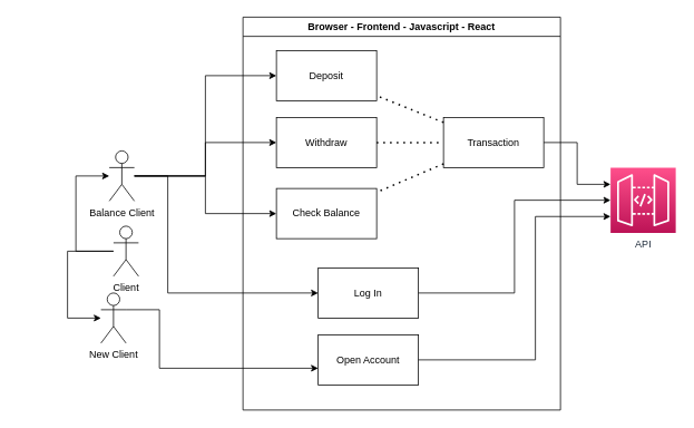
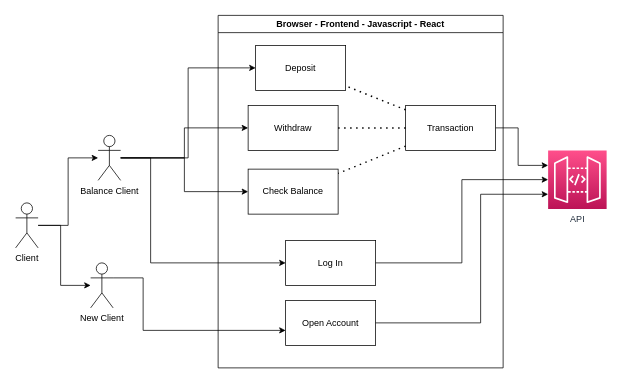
  <mxCell id="0" />
  <mxCell id="1" parent="0" />
  <mxCell id="2" style="edgeStyle=orthogonalEdgeStyle;rounded=0;orthogonalLoop=1;jettySize=auto;html=1;" edge="1" parent="1" source="4"><mxGeometry relative="1" as="geometry"><mxPoint x="130" y="210" as="targetPoint" /><Array as="points"><mxPoint x="90" y="300" /><mxPoint x="90" y="210" /></Array></mxGeometry></mxCell>
  <mxCell id="3" style="edgeStyle=orthogonalEdgeStyle;rounded=0;orthogonalLoop=1;jettySize=auto;html=1;" edge="1" parent="1" source="4" target="11"><mxGeometry relative="1" as="geometry"><Array as="points"><mxPoint x="80" y="300" /><mxPoint x="80" y="380" /></Array></mxGeometry></mxCell>
- <mxCell id="4" value="Client" style="shape=umlActor;verticalLabelPosition=bottom;verticalAlign=top;html=1;outlineConnect=0;" vertex="1" parent="1"><mxGeometry x="135" y="270" width="30" height="60" as="geometry" /></mxCell>
+ <mxCell id="4" value="Client" style="shape=umlActor;verticalLabelPosition=bottom;verticalAlign=top;html=1;outlineConnect=0;" vertex="1" parent="1"><mxGeometry x="20" y="270" width="30" height="60" as="geometry" /></mxCell>
  <mxCell id="5" style="edgeStyle=orthogonalEdgeStyle;rounded=0;orthogonalLoop=1;jettySize=auto;html=1;" edge="1" parent="1" source="9" target="14"><mxGeometry relative="1" as="geometry"><Array as="points"><mxPoint x="200" y="210" /><mxPoint x="200" y="350" /></Array></mxGeometry></mxCell>
  <mxCell id="6" style="edgeStyle=orthogonalEdgeStyle;rounded=0;orthogonalLoop=1;jettySize=auto;html=1;entryX=0;entryY=0.5;entryDx=0;entryDy=0;" edge="1" parent="1" source="9" target="18"><mxGeometry relative="1" as="geometry" /></mxCell>
  <mxCell id="7" style="edgeStyle=orthogonalEdgeStyle;rounded=0;orthogonalLoop=1;jettySize=auto;html=1;entryX=0;entryY=0.5;entryDx=0;entryDy=0;" edge="1" parent="1" source="9" target="16"><mxGeometry relative="1" as="geometry" /></mxCell>
  <mxCell id="8" style="edgeStyle=orthogonalEdgeStyle;rounded=0;orthogonalLoop=1;jettySize=auto;html=1;entryX=0;entryY=0.5;entryDx=0;entryDy=0;" edge="1" parent="1" source="9" target="17"><mxGeometry relative="1" as="geometry" /></mxCell>
  <mxCell id="9" value="Balance Client" style="shape=umlActor;verticalLabelPosition=bottom;verticalAlign=top;html=1;outlineConnect=0;" vertex="1" parent="1"><mxGeometry x="130" y="180" width="30" height="60" as="geometry" /></mxCell>
  <mxCell id="10" style="edgeStyle=orthogonalEdgeStyle;rounded=0;orthogonalLoop=1;jettySize=auto;html=1;" edge="1" parent="1" source="11" target="13"><mxGeometry relative="1" as="geometry"><Array as="points"><mxPoint x="190" y="370" /><mxPoint x="190" y="440" /></Array></mxGeometry></mxCell>
  <mxCell id="11" value="New Client" style="shape=umlActor;verticalLabelPosition=bottom;verticalAlign=top;html=1;outlineConnect=0;" vertex="1" parent="1"><mxGeometry x="120" y="350" width="30" height="60" as="geometry" /></mxCell>
  <mxCell id="12" value="Browser - Frontend - Javascript - React" style="swimlane;" vertex="1" parent="1"><mxGeometry x="290" y="20" width="380" height="470" as="geometry" /></mxCell>
  <mxCell id="13" value="Open Account" style="rounded=0;whiteSpace=wrap;html=1;" vertex="1" parent="12"><mxGeometry x="90" y="380" width="120" height="60" as="geometry" /></mxCell>
  <mxCell id="14" value="Log In" style="rounded=0;whiteSpace=wrap;html=1;" vertex="1" parent="12"><mxGeometry x="90" y="300" width="120" height="60" as="geometry" /></mxCell>
- <mxCell id="15" value="Transaction" style="rounded=0;whiteSpace=wrap;html=1;" vertex="1" parent="12"><mxGeometry x="240" y="120" width="120" height="60" as="geometry" /></mxCell>
- <mxCell id="16" value="Deposit" style="rounded=0;whiteSpace=wrap;html=1;" vertex="1" parent="12"><mxGeometry x="40" y="40" width="120" height="60" as="geometry" /></mxCell>
+ <mxCell id="15" value="Transaction" style="rounded=0;whiteSpace=wrap;html=1;" vertex="1" parent="12"><mxGeometry x="250" y="120" width="120" height="60" as="geometry" /></mxCell>
+ <mxCell id="16" value="Deposit" style="rounded=0;whiteSpace=wrap;html=1;" vertex="1" parent="12"><mxGeometry x="50" y="40" width="120" height="60" as="geometry" /></mxCell>
  <mxCell id="17" value="Withdraw" style="rounded=0;whiteSpace=wrap;html=1;" vertex="1" parent="12"><mxGeometry x="40" y="120" width="120" height="60" as="geometry" /></mxCell>
  <mxCell id="18" value="Check Balance" style="rounded=0;whiteSpace=wrap;html=1;" vertex="1" parent="12"><mxGeometry x="40" y="205" width="120" height="60" as="geometry" /></mxCell>
  <mxCell id="19" value="" style="endArrow=none;dashed=1;html=1;dashPattern=1 3;strokeWidth=2;rounded=0;entryX=0;entryY=0.5;entryDx=0;entryDy=0;" edge="1" parent="12" source="17" target="15"><mxGeometry width="50" height="50" relative="1" as="geometry"><mxPoint x="110" y="250" as="sourcePoint" /><mxPoint x="160" y="200" as="targetPoint" /></mxGeometry></mxCell>
  <mxCell id="20" value="" style="endArrow=none;dashed=1;html=1;dashPattern=1 3;strokeWidth=2;rounded=0;" edge="1" parent="12" source="15" target="16"><mxGeometry width="50" height="50" relative="1" as="geometry"><mxPoint x="110" y="250" as="sourcePoint" /><mxPoint x="160" y="200" as="targetPoint" /></mxGeometry></mxCell>
  <mxCell id="21" value="" style="endArrow=none;dashed=1;html=1;dashPattern=1 3;strokeWidth=2;rounded=0;" edge="1" parent="12" source="15" target="18"><mxGeometry width="50" height="50" relative="1" as="geometry"><mxPoint x="110" y="250" as="sourcePoint" /><mxPoint x="160" y="200" as="targetPoint" /></mxGeometry></mxCell>
  <mxCell id="22" value="API" style="sketch=0;points=[[0,0,0],[0.25,0,0],[0.5,0,0],[0.75,0,0],[1,0,0],[0,1,0],[0.25,1,0],[0.5,1,0],[0.75,1,0],[1,1,0],[0,0.25,0],[0,0.5,0],[0,0.75,0],[1,0.25,0],[1,0.5,0],[1,0.75,0]];outlineConnect=0;fontColor=#232F3E;gradientColor=#FF4F8B;gradientDirection=north;fillColor=#BC1356;strokeColor=#ffffff;dashed=0;verticalLabelPosition=bottom;verticalAlign=top;align=center;html=1;fontSize=12;fontStyle=0;aspect=fixed;shape=mxgraph.aws4.resourceIcon;resIcon=mxgraph.aws4.api_gateway;" vertex="1" parent="1"><mxGeometry x="730" y="200" width="78" height="78" as="geometry" /></mxCell>
  <mxCell id="23" style="edgeStyle=orthogonalEdgeStyle;rounded=0;orthogonalLoop=1;jettySize=auto;html=1;" edge="1" parent="1" source="15" target="22"><mxGeometry relative="1" as="geometry"><Array as="points"><mxPoint x="690" y="170" /><mxPoint x="690" y="220" /></Array></mxGeometry></mxCell>
  <mxCell id="24" style="edgeStyle=orthogonalEdgeStyle;rounded=0;orthogonalLoop=1;jettySize=auto;html=1;entryX=0;entryY=0.5;entryDx=0;entryDy=0;entryPerimeter=0;" edge="1" parent="1" source="14" target="22"><mxGeometry relative="1" as="geometry" /></mxCell>
  <mxCell id="25" style="edgeStyle=orthogonalEdgeStyle;rounded=0;orthogonalLoop=1;jettySize=auto;html=1;entryX=0;entryY=0.75;entryDx=0;entryDy=0;entryPerimeter=0;" edge="1" parent="1" source="13" target="22"><mxGeometry relative="1" as="geometry"><Array as="points"><mxPoint x="640" y="430" /><mxPoint x="640" y="259" /></Array></mxGeometry></mxCell>
